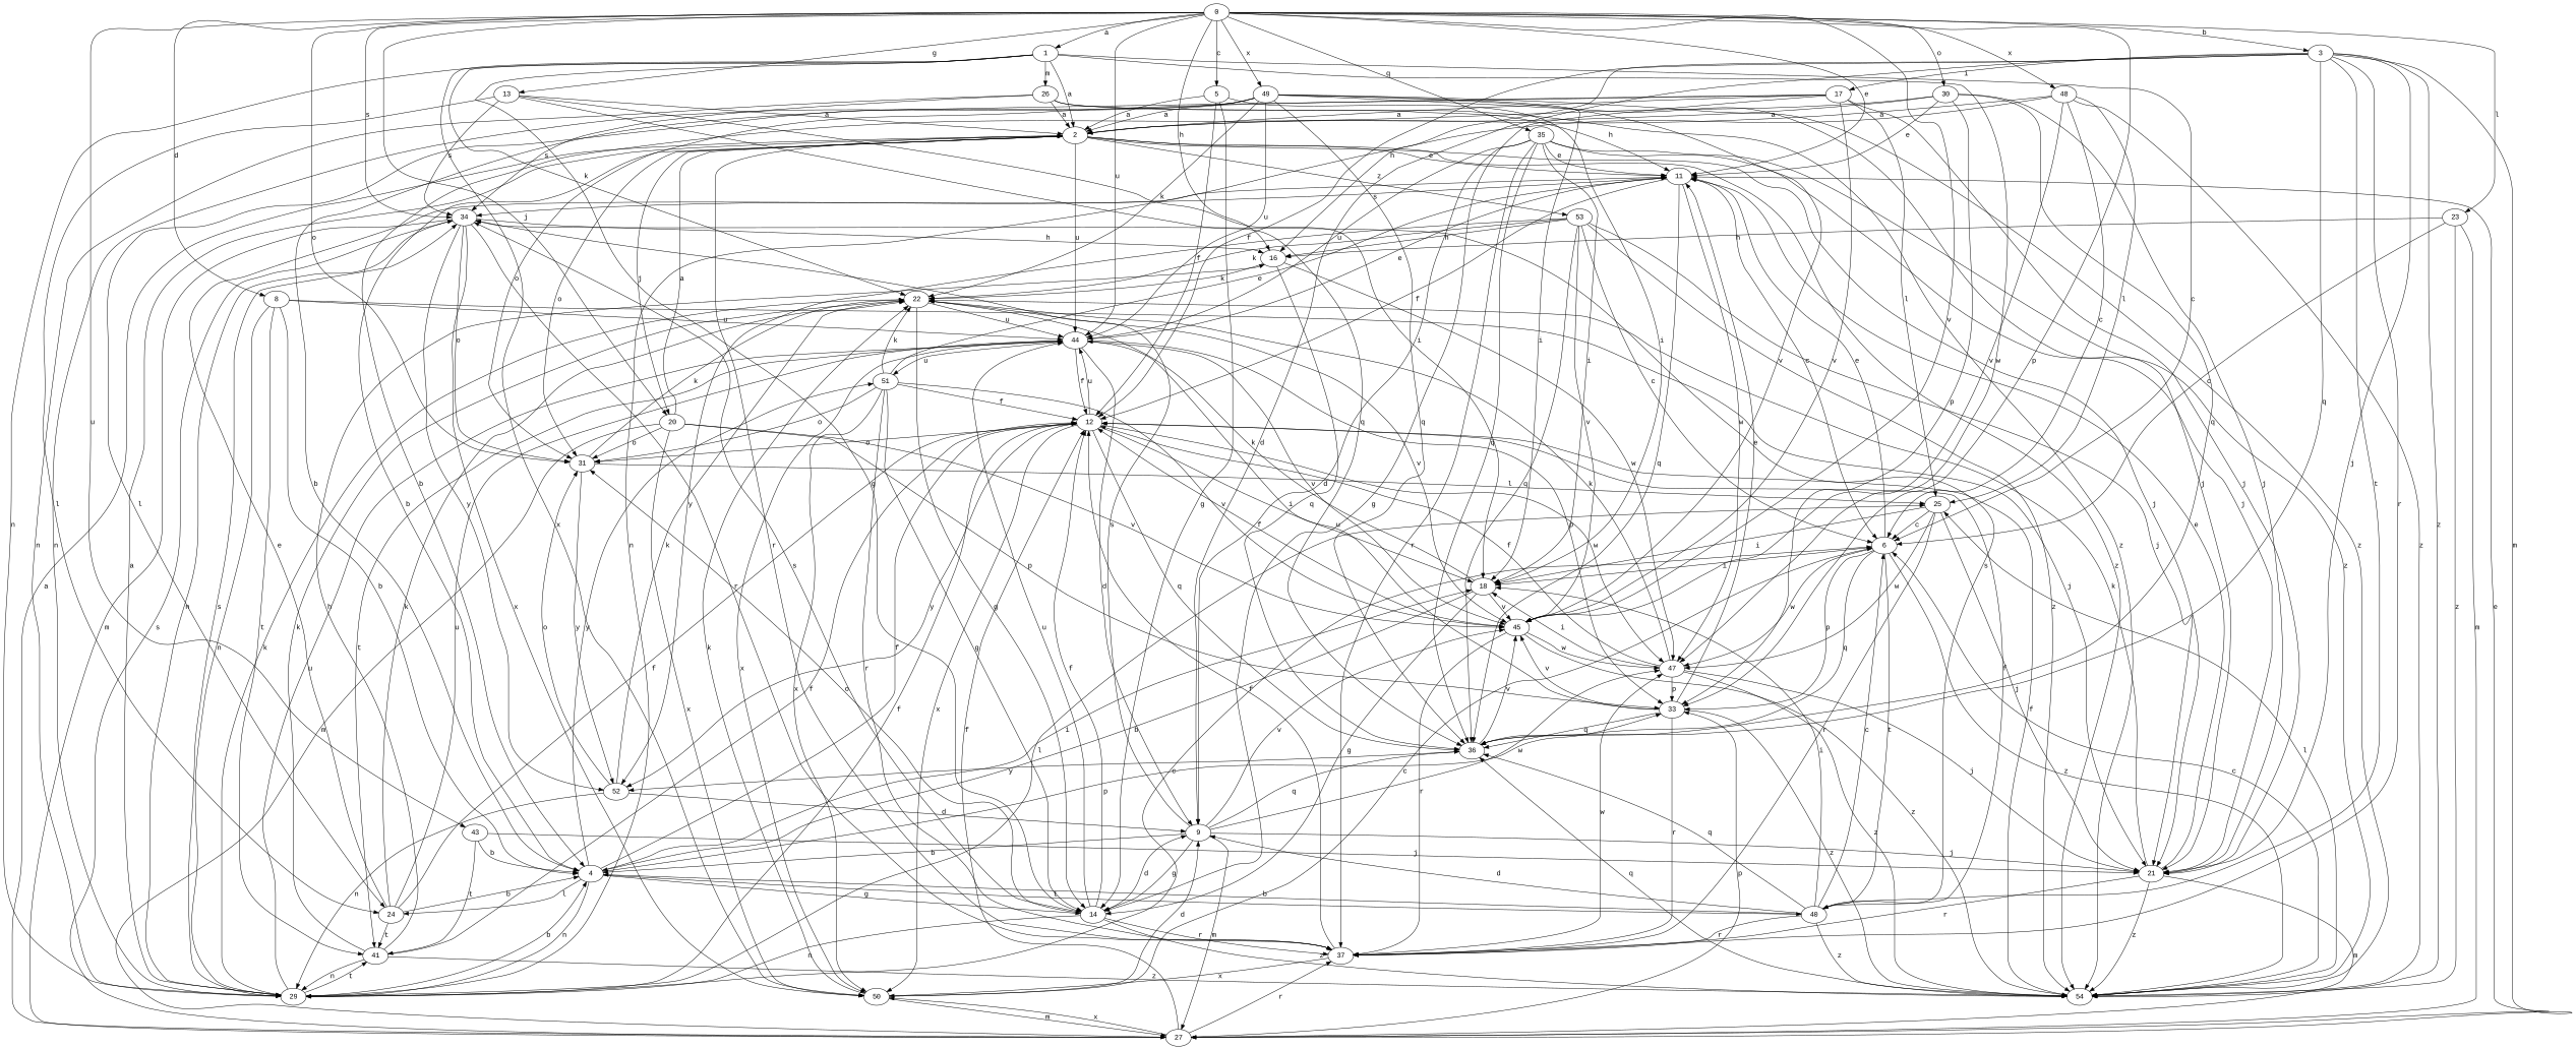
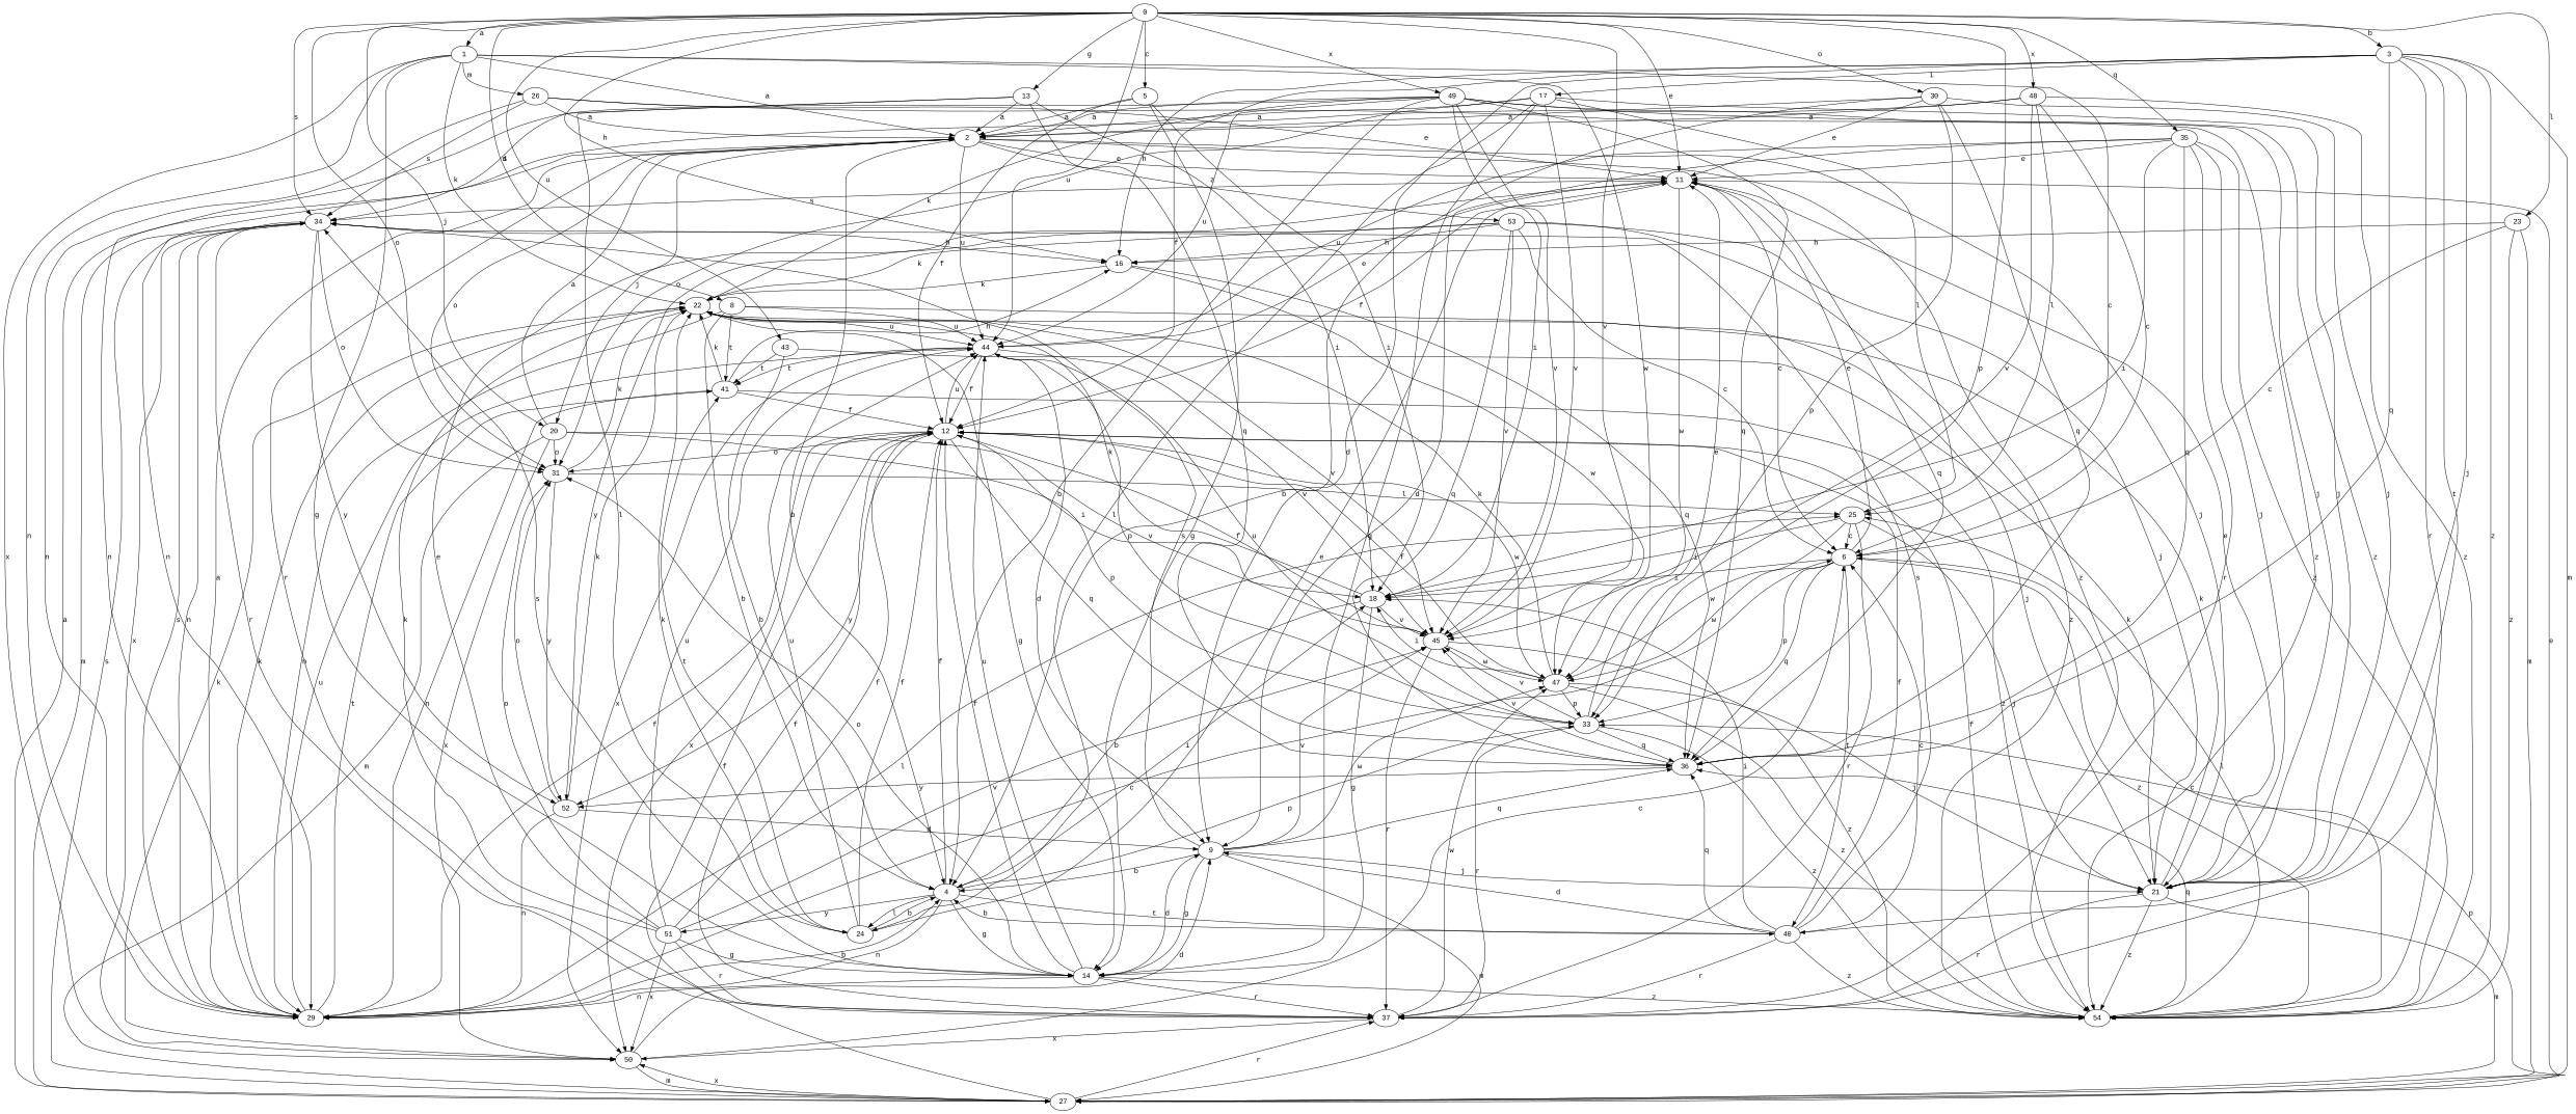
  strict digraph {
    fontname="Liberation Mono"
    node [fontname="Liberation Mono"]
    edge [fontname="Liberation Mono"]
    0
    1
    3
    5
    8
    11
    13
    16
    20
    23
    30
    31
    33
    35
    n15 [label=34]
    43
    44
    45
    48
    49
    2
    6
    14
    22
    26
    29
    47
    50
    21
    37
    54
    9
    12
    17
    27
    36
    40
    18
    4
    41
    24
    52
    25
    53
    51
    0 -> 1 [label=a]
    0 -> 3 [label=b]
    0 -> 5 [label=c]
    0 -> 8 [label=d]
    0 -> 11 [label=e]
    0 -> 13 [label=g]
    0 -> 16 [label=h]
    0 -> 20 [label=j]
    0 -> 23 [label=l]
    0 -> 30 [label=o]
    0 -> 31 [label=o]
    0 -> 33 [label=p]
    0 -> 35 [label=q]
    0 -> n15 [label=s]
    0 -> 43 [label=u]
    0 -> 44 [label=u]
    0 -> 45 [label=v]
    0 -> 48 [label=x]
    0 -> 49 [label=x]
    1 -> 2 [label=a]
    1 -> 6 [label=c]
    1 -> 14 [label=g]
    1 -> 22 [label=k]
    1 -> 26 [label=m]
    1 -> 29 [label=n]
    1 -> 47 [label=w]
    1 -> 50 [label=x]
    3 -> 16 [label=h]
    3 -> 21 [label=j]
    3 -> 37 [label=r]
    3 -> 54 [label=z]
    3 -> 9 [label=d]
    3 -> 12 [label=f]
    3 -> 17 [label=i]
    3 -> 27 [label=m]
    3 -> 36 [label=q]
    3 -> 40 [label=t]
    5 -> 2 [label=a]
    5 -> 14 [label=g]
    5 -> 12 [label=f]
    5 -> 18 [label=i]
    8 -> 44 [label=u]
    8 -> 29 [label=n]
    8 -> 21 [label=j]
    8 -> 4 [label=b]
    8 -> 41 [label=t]
    11 -> n15 [label=s]
    11 -> 6 [label=c]
    11 -> 47 [label=w]
    11 -> 12 [label=f]
    11 -> 36 [label=q]
    13 -> n15 [label=s]
    13 -> 2 [label=a]
    13 -> 36 [label=q]
    13 -> 18 [label=i]
    13 -> 24 [label=l]
    16 -> 22 [label=k]
    16 -> 47 [label=w]
    16 -> 36 [label=q]
    20 -> 31 [label=o]
    20 -> 33 [label=p]
    20 -> 45 [label=v]
    20 -> 2 [label=a]
    20 -> 50 [label=x]
    20 -> 27 [label=m]
    23 -> 16 [label=h]
    23 -> 6 [label=c]
    23 -> 54 [label=z]
    23 -> 27 [label=m]
    30 -> 11 [label=e]
    30 -> 33 [label=p]
    30 -> 2 [label=a]
    30 -> 21 [label=j]
    30 -> 36 [label=q]
    30 -> 4 [label=b]
    31 -> 22 [label=k]
    31 -> 52 [label=y]
    31 -> 25 [label=l]
    33 -> 11 [label=e]
    33 -> 44 [label=u]
    33 -> 45 [label=v]
    33 -> 37 [label=r]
    33 -> 54 [label=z]
    33 -> 36 [label=q]
    35 -> 11 [label=e]
    35 -> 44 [label=u]
    35 -> 21 [label=j]
    35 -> 37 [label=r]
    35 -> 54 [label=z]
    35 -> 9 [label=d]
    35 -> 36 [label=q]
    35 -> 18 [label=i]
    n15 -> 16 [label=h]
    n15 -> 31 [label=o]
    n15 -> 29 [label=n]
    n15 -> 50 [label=x]
    n15 -> 37 [label=r]
    n15 -> 27 [label=m]
    n15 -> 52 [label=y]
-   43 -> 21 [label=j]
+   43 -> 21 [label=k]
    43 -> 4 [label=b]
    43 -> 41 [label=t]
    44 -> 11 [label=e]
    44 -> 33 [label=p]
    44 -> 45 [label=v]
    44 -> 50 [label=x]
    44 -> 9 [label=d]
    44 -> 12 [label=f]
    44 -> 41 [label=t]
    45 -> 47 [label=w]
    45 -> 37 [label=r]
    45 -> 54 [label=z]
    45 -> 12 [label=f]
    48 -> 45 [label=v]
    48 -> 2 [label=a]
    48 -> 6 [label=c]
    48 -> 29 [label=n]
    48 -> 54 [label=z]
    48 -> 25 [label=l]
    49 -> 44 [label=u]
    49 -> 45 [label=v]
    49 -> 2 [label=a]
    49 -> 22 [label=k]
    49 -> 29 [label=n]
    49 -> 21 [label=j]
    49 -> 54 [label=z]
    49 -> 36 [label=q]
    49 -> 18 [label=i]
    49 -> 4 [label=b]
    2 -> 11 [label=e]
    2 -> 20 [label=j]
    2 -> 31 [label=o]
    2 -> 44 [label=u]
    2 -> 21 [label=j]
    2 -> 37 [label=r]
    2 -> 54 [label=z]
    2 -> 4 [label=b]
    2 -> 53 [label=z]
    6 -> 11 [label=e]
    6 -> 33 [label=p]
    6 -> 47 [label=w]
    6 -> 54 [label=z]
    6 -> 36 [label=q]
    6 -> 40 [label=t]
    6 -> 18 [label=i]
    14 -> 31 [label=o]
    14 -> n15 [label=s]
    14 -> 44 [label=u]
    14 -> 29 [label=n]
    14 -> 37 [label=r]
    14 -> 54 [label=z]
    14 -> 9 [label=d]
    14 -> 12 [label=f]
    22 -> 44 [label=u]
    22 -> 45 [label=v]
    22 -> 14 [label=g]
-   26 -> 11 [label=h]
+   26 -> 11 [label=e]
    26 -> n15 [label=s]
    26 -> 2 [label=a]
    26 -> 29 [label=n]
    26 -> 54 [label=z]
    29 -> n15 [label=s]
    29 -> 44 [label=u]
    29 -> 2 [label=a]
    29 -> 6 [label=c]
    29 -> 22 [label=k]
    29 -> 12 [label=f]
    29 -> 4 [label=b]
    29 -> 41 [label=t]
    29 -> 25 [label=l]
    47 -> 33 [label=p]
    47 -> 22 [label=k]
    47 -> 21 [label=j]
    47 -> 54 [label=z]
    47 -> 12 [label=f]
    47 -> 18 [label=i]
    50 -> 6 [label=c]
    50 -> 22 [label=k]
    50 -> 9 [label=d]
    50 -> 27 [label=m]
    21 -> 11 [label=e]
    21 -> 22 [label=k]
    21 -> 37 [label=r]
    21 -> 54 [label=z]
    21 -> 27 [label=m]
    37 -> 47 [label=w]
    37 -> 50 [label=x]
    37 -> 12 [label=f]
    54 -> 6 [label=c]
    54 -> 12 [label=f]
    54 -> 36 [label=q]
    54 -> 25 [label=l]
    9 -> n15 [label=s]
    9 -> 45 [label=v]
    9 -> 14 [label=g]
    9 -> 47 [label=w]
    9 -> 21 [label=j]
    9 -> 27 [label=m]
    9 -> 36 [label=q]
    9 -> 4 [label=b]
    12 -> 31 [label=o]
    12 -> 44 [label=u]
    12 -> 47 [label=w]
    12 -> 50 [label=x]
    12 -> 36 [label=q]
    12 -> 18 [label=i]
    12 -> 52 [label=y]
    17 -> 31 [label=o]
    17 -> 45 [label=v]
    17 -> 2 [label=a]
    17 -> 14 [label=g]
    17 -> 21 [label=j]
    17 -> 24 [label=l]
    17 -> 25 [label=l]
    27 -> 11 [label=e]
    27 -> 33 [label=p]
    27 -> n15 [label=s]
    27 -> 2 [label=a]
    27 -> 50 [label=x]
    27 -> 37 [label=r]
    27 -> 12 [label=f]
    36 -> 45 [label=v]
    36 -> 52 [label=y]
    40 -> n15 [label=s]
    40 -> 6 [label=c]
    40 -> 37 [label=r]
    40 -> 54 [label=z]
    40 -> 9 [label=d]
    40 -> 12 [label=f]
    40 -> 36 [label=q]
    40 -> 18 [label=i]
    40 -> 4 [label=b]
    18 -> 45 [label=v]
    18 -> 14 [label=g]
    18 -> 22 [label=k]
    18 -> 4 [label=b]
    4 -> 33 [label=p]
    4 -> 14 [label=g]
    4 -> 29 [label=n]
    4 -> 12 [label=f]
    4 -> 40 [label=t]
    4 -> 18 [label=i]
    4 -> 24 [label=l]
    4 -> 51 [label=y]
    41 -> 16 [label=h]
    41 -> 22 [label=k]
    41 -> 29 [label=n]
    41 -> 54 [label=z]
    41 -> 12 [label=f]
    24 -> 11 [label=e]
    24 -> 44 [label=u]
    24 -> 22 [label=k]
    24 -> 12 [label=f]
    24 -> 4 [label=b]
    24 -> 41 [label=t]
    52 -> 31 [label=o]
    52 -> 22 [label=k]
    52 -> 29 [label=n]
    52 -> 9 [label=d]
    25 -> 6 [label=c]
    25 -> 47 [label=w]
    25 -> 21 [label=j]
    25 -> 37 [label=r]
    25 -> 18 [label=i]
    53 -> 16 [label=h]
    53 -> 45 [label=v]
    53 -> 6 [label=c]
    53 -> 22 [label=k]
    53 -> 21 [label=j]
    53 -> 54 [label=z]
    53 -> 36 [label=q]
    53 -> 52 [label=y]
    51 -> 11 [label=e]
    51 -> 31 [label=o]
-   44 -> 51 [label=u]
+   51 -> 44 [label=u]
    51 -> 45 [label=v]
    51 -> 14 [label=g]
    51 -> 22 [label=k]
    51 -> 50 [label=x]
    51 -> 37 [label=r]
    51 -> 12 [label=f]
  }
